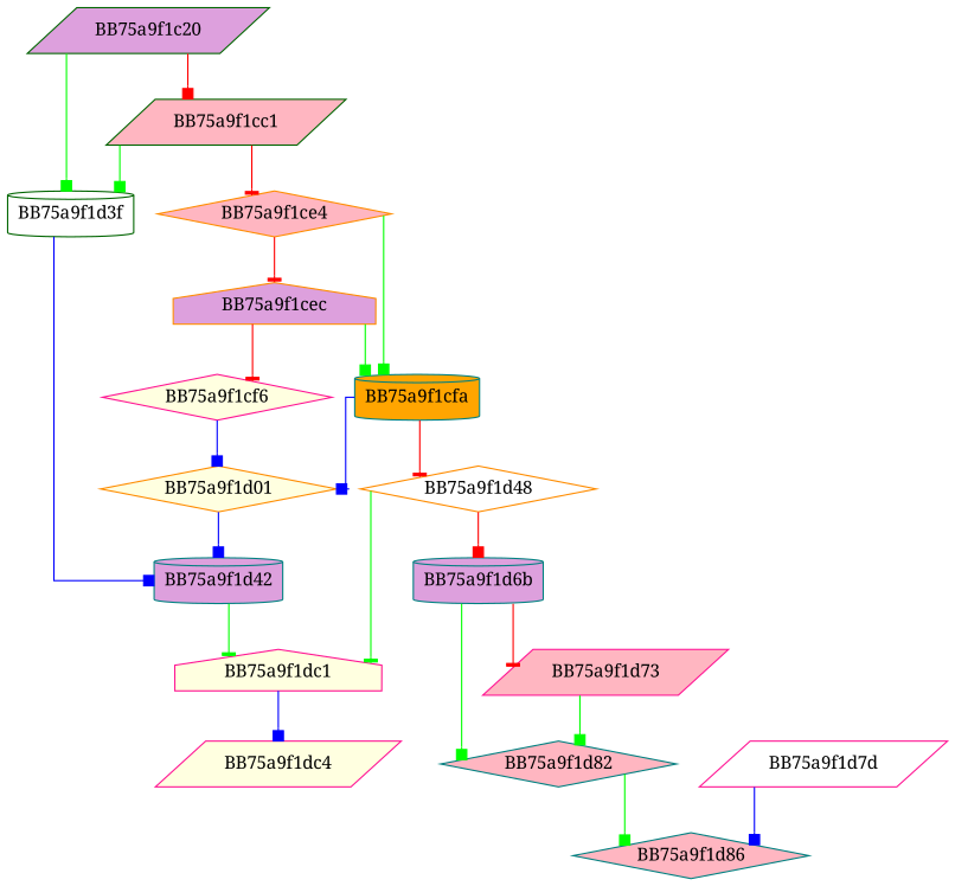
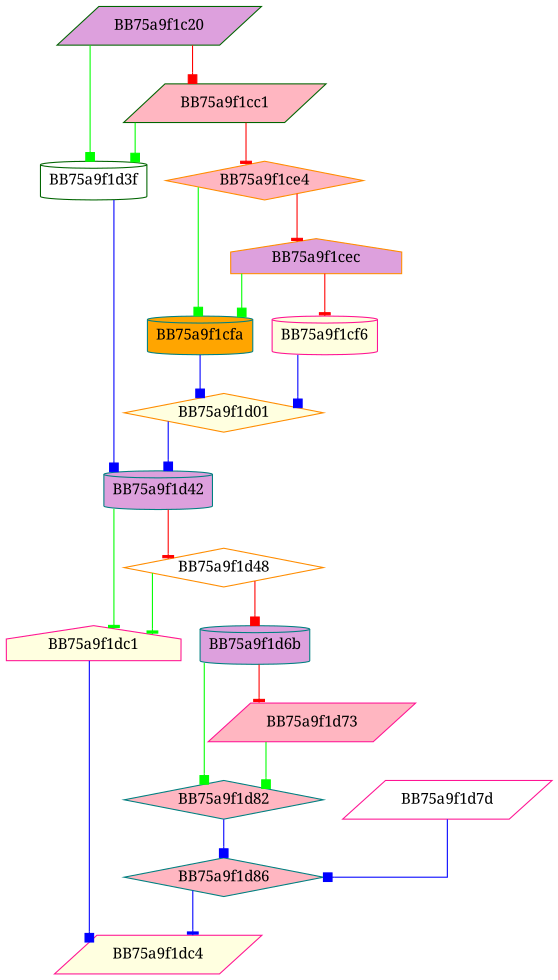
  digraph {
    fontname="Noto Serif"
    splines=ortho
    node [color=teal fillcolor=lightpink fontname="Noto Serif" shape=diamond style=filled]
    edge [arrowhead=box color=green fontname="Noto Serif"]
    BB75a9f1c20 [color=darkgreen fillcolor=plum shape=parallelogram]
    BB75a9f1d3f [color=darkgreen fillcolor=white shape=cylinder]
    BB75a9f1cc1 [color=darkgreen shape=parallelogram]
    BB75a9f1d42 [fillcolor=plum shape=cylinder]
    BB75a9f1ce4 [color=darkorange]
    BB75a9f1dc1 [color=deeppink fillcolor=lightyellow shape=house]
    BB75a9f1d48 [color=darkorange fillcolor=white]
    BB75a9f1cfa [fillcolor=orange shape=cylinder]
    BB75a9f1cec [color=darkorange fillcolor=plum shape=house]
    BB75a9f1d01 [color=darkorange fillcolor=lightyellow]
-   BB75a9f1cf6 [color=deeppink fillcolor=lightyellow]
+   BB75a9f1cf6 [color=deeppink fillcolor=lightyellow shape=cylinder]
    BB75a9f1dc4 [color=deeppink fillcolor=lightyellow shape=parallelogram]
    BB75a9f1d6b [fillcolor=plum shape=cylinder]
    BB75a9f1d82
    BB75a9f1d73 [color=deeppink shape=parallelogram]
    BB75a9f1d86
    BB75a9f1d7d [color=deeppink fillcolor=white shape=parallelogram]
    BB75a9f1c20 -> BB75a9f1d3f
    BB75a9f1c20 -> BB75a9f1cc1 [color=red]
    BB75a9f1d3f -> BB75a9f1d42 [color=blue]
    BB75a9f1cc1 -> BB75a9f1d3f
    BB75a9f1cc1 -> BB75a9f1ce4 [arrowhead=tee color=red]
    BB75a9f1d42 -> BB75a9f1dc1 [arrowhead=tee]
-   BB75a9f1cfa -> BB75a9f1d48 [arrowhead=tee color=red]
+   BB75a9f1d42 -> BB75a9f1d48 [arrowhead=tee color=red]
    BB75a9f1ce4 -> BB75a9f1cfa
    BB75a9f1ce4 -> BB75a9f1cec [arrowhead=tee color=red]
    BB75a9f1dc1 -> BB75a9f1dc4 [color=blue]
    BB75a9f1d48 -> BB75a9f1dc1 [arrowhead=tee]
    BB75a9f1d48 -> BB75a9f1d6b [color=red]
    BB75a9f1cfa -> BB75a9f1d01 [color=blue]
    BB75a9f1cec -> BB75a9f1cfa
    BB75a9f1cec -> BB75a9f1cf6 [arrowhead=tee color=red]
    BB75a9f1d01 -> BB75a9f1d42 [color=blue]
    BB75a9f1cf6 -> BB75a9f1d01 [color=blue]
    BB75a9f1d6b -> BB75a9f1d82
    BB75a9f1d6b -> BB75a9f1d73 [arrowhead=tee color=red]
-   BB75a9f1d82 -> BB75a9f1d86
+   BB75a9f1d82 -> BB75a9f1d86 [color=blue]
    BB75a9f1d73 -> BB75a9f1d82
+   BB75a9f1d86 -> BB75a9f1dc4 [arrowhead=tee color=blue]
    BB75a9f1d7d -> BB75a9f1d86 [color=blue]
  }
